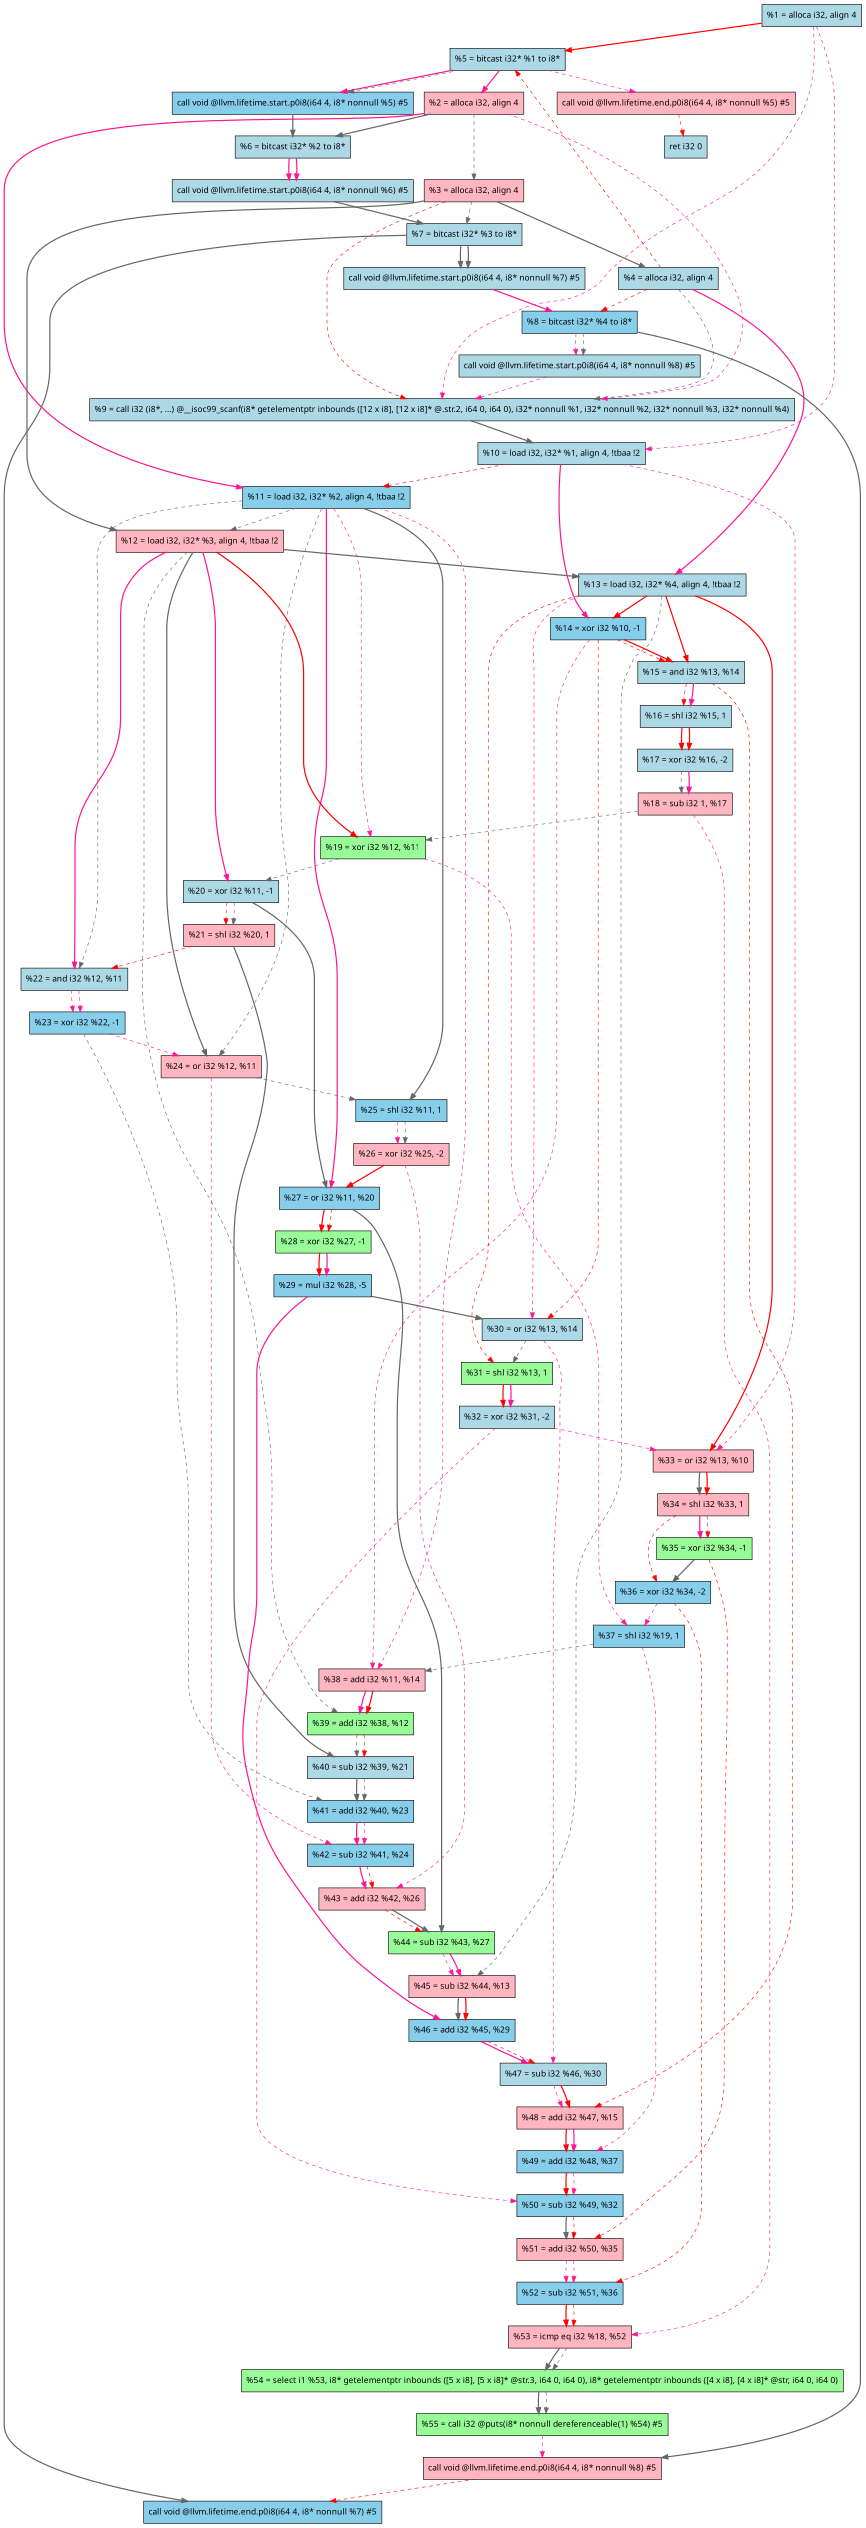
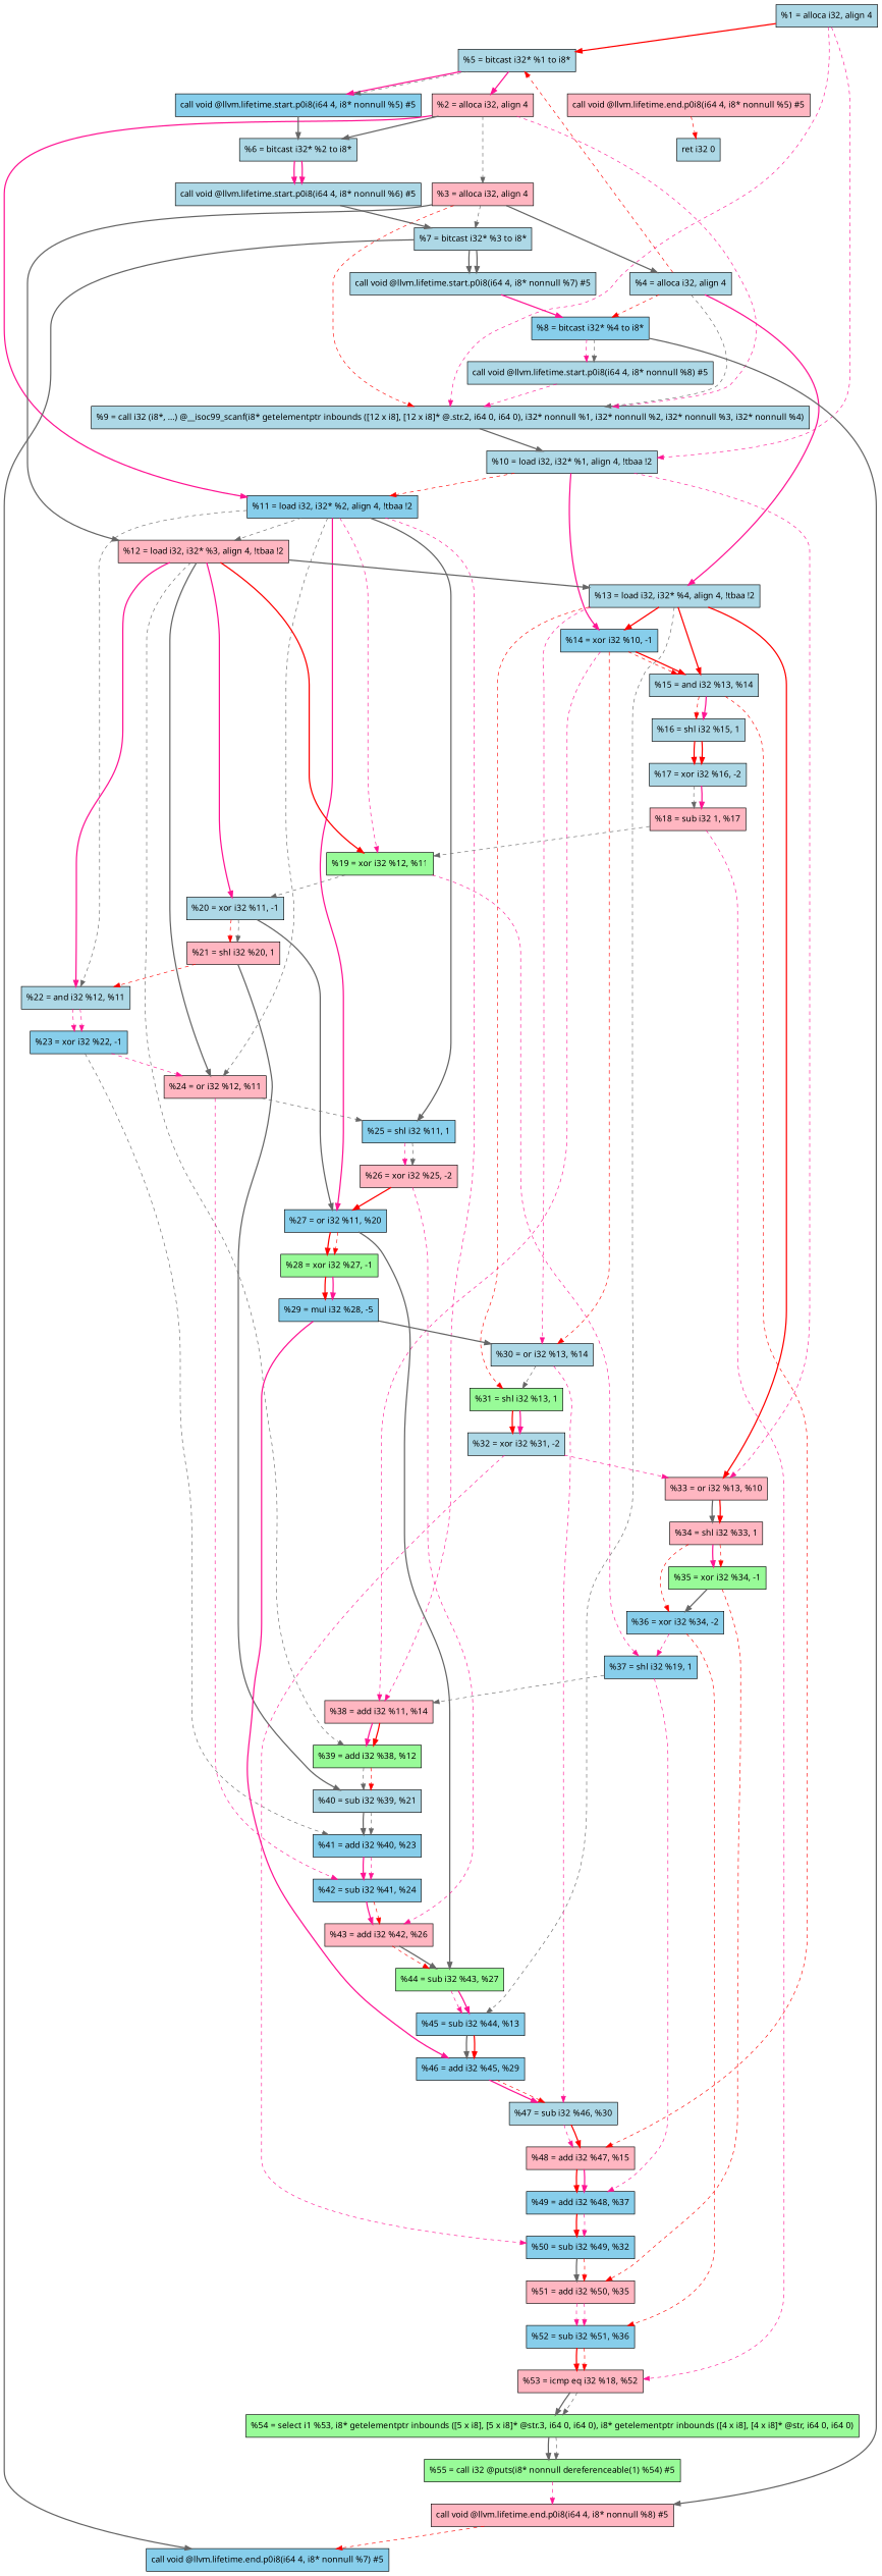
  digraph {
    fontname="Noto Sans"
    node [fillcolor=lightblue fontname="Noto Sans" shape=record style=filled]
    edge [color=deeppink fontname="Noto Sans" style=dashed]
    n1 [label="  %1 = alloca i32, align 4"]
    n2 [label="  %5 = bitcast i32* %1 to i8*"]
    n3 [label="  %9 = call i32 (i8*, ...) @__isoc99_scanf(i8* getelementptr inbounds ([12 x i8], [12 x i8]* @.str.2, i64 0, i64 0), i32* nonnull %1, i32* nonnull %2, i32* nonnull %3, i32* nonnull %4)"]
    n4 [label="  %10 = load i32, i32* %1, align 4, !tbaa !2"]
    n5 [fillcolor=lightpink label="  %2 = alloca i32, align 4"]
    n6 [fillcolor=lightpink label="  %3 = alloca i32, align 4"]
    n7 [label="  %6 = bitcast i32* %2 to i8*"]
    n8 [fillcolor=skyblue label="  %11 = load i32, i32* %2, align 4, !tbaa !2"]
    n9 [fillcolor=skyblue label="  call void @llvm.lifetime.start.p0i8(i64 4, i8* nonnull %5) #5"]
    n10 [fillcolor=lightpink label="  call void @llvm.lifetime.end.p0i8(i64 4, i8* nonnull %5) #5"]
    n11 [fillcolor=skyblue label="  %14 = xor i32 %10, -1"]
    n12 [fillcolor=lightpink label="  %33 = or i32 %13, %10"]
    n13 [label="  %4 = alloca i32, align 4"]
    n14 [label="  %7 = bitcast i32* %3 to i8*"]
    n15 [fillcolor=lightpink label="  %12 = load i32, i32* %3, align 4, !tbaa !2"]
    n16 [label="  call void @llvm.lifetime.start.p0i8(i64 4, i8* nonnull %6) #5"]
    n17 [fillcolor=palegreen label="  %19 = xor i32 %12, %11"]
    n18 [label="  %22 = and i32 %12, %11"]
    n19 [fillcolor=lightpink label="  %24 = or i32 %12, %11"]
    n20 [fillcolor=skyblue label="  %25 = shl i32 %11, 1"]
    n21 [fillcolor=skyblue label="  %27 = or i32 %11, %20"]
    n22 [fillcolor=lightpink label="  %38 = add i32 %11, %14"]
    n23 [fillcolor=skyblue label="  %8 = bitcast i32* %4 to i8*"]
    n24 [label="  %13 = load i32, i32* %4, align 4, !tbaa !2"]
    n25 [label="  call void @llvm.lifetime.start.p0i8(i64 4, i8* nonnull %7) #5"]
    n26 [fillcolor=skyblue label="  call void @llvm.lifetime.end.p0i8(i64 4, i8* nonnull %7) #5"]
    n27 [label="%20 = xor i32 %11, -1"]
    n28 [fillcolor=palegreen label="  %39 = add i32 %38, %12"]
    n29 [label="  call void @llvm.lifetime.start.p0i8(i64 4, i8* nonnull %8) #5"]
    n30 [fillcolor=lightpink label="  call void @llvm.lifetime.end.p0i8(i64 4, i8* nonnull %8) #5"]
    n31 [label="  %15 = and i32 %13, %14"]
    n32 [label="  %30 = or i32 %13, %14"]
    n33 [fillcolor=palegreen label="  %31 = shl i32 %13, 1"]
-   n34 [fillcolor=lightpink label="  %45 = sub i32 %44, %13"]
+   n34 [fillcolor=skyblue label="  %45 = sub i32 %44, %13"]
    n35 [label="  ret i32 0"]
    n36 [fillcolor=lightpink label="  %34 = shl i32 %33, 1"]
    n37 [fillcolor=skyblue label="  %37 = shl i32 %19, 1"]
    n38 [fillcolor=skyblue label="  %23 = xor i32 %22, -1"]
    n39 [fillcolor=skyblue label="  %42 = sub i32 %41, %24"]
    n40 [fillcolor=lightpink label="  %26 = xor i32 %25, -2"]
    n41 [fillcolor=palegreen label="  %28 = xor i32 %27, -1"]
    n42 [fillcolor=palegreen label="  %44 = sub i32 %43, %27"]
    n43 [fillcolor=lightpink label="  %21 = shl i32 %20, 1"]
    n44 [label="  %40 = sub i32 %39, %21"]
    n45 [label="  %16 = shl i32 %15, 1"]
    n46 [fillcolor=lightpink label="  %48 = add i32 %47, %15"]
    n47 [label="  %47 = sub i32 %46, %30"]
    n48 [label="  %32 = xor i32 %31, -2"]
    n49 [fillcolor=skyblue label="  %46 = add i32 %45, %29"]
    n50 [label="  %17 = xor i32 %16, -2"]
    n51 [fillcolor=skyblue label="  %49 = add i32 %48, %37"]
    n52 [fillcolor=lightpink label="  %18 = sub i32 1, %17"]
    n53 [fillcolor=lightpink label="  %53 = icmp eq i32 %18, %52"]
    n54 [fillcolor=palegreen label="  %54 = select i1 %53, i8* getelementptr inbounds ([5 x i8], [5 x i8]* @str.3, i64 0, i64 0), i8* getelementptr inbounds ([4 x i8], [4 x i8]* @str, i64 0, i64 0)"]
    n55 [fillcolor=skyblue label="  %41 = add i32 %40, %23"]
    n56 [fillcolor=lightpink label="  %43 = add i32 %42, %26"]
    n57 [fillcolor=skyblue label="  %29 = mul i32 %28, -5"]
    n58 [fillcolor=skyblue label="  %50 = sub i32 %49, %32"]
    n59 [fillcolor=lightpink label="  %51 = add i32 %50, %35"]
    n60 [fillcolor=palegreen label="  %35 = xor i32 %34, -1"]
    n61 [fillcolor=skyblue label="  %36 = xor i32 %34, -2"]
    n62 [fillcolor=skyblue label="  %52 = sub i32 %51, %36"]
    n63 [fillcolor=palegreen label="  %55 = call i32 @puts(i8* nonnull dereferenceable(1) %54) #5"]
    n1 -> n2 [color=red style=bold]
    n1 -> n3
    n1 -> n4
    n2 -> n5 [style=bold]
    n2 -> n9 [style=bold]
    n2 -> n9 [color=gray40]
-   n2 -> n10
    n3 -> n4 [color=gray40 style=bold]
    n4 -> n8 [color=red]
    n4 -> n11 [style=bold]
    n4 -> n12
    n5 -> n3
    n5 -> n6 [color=gray40]
    n5 -> n7 [color=gray40 style=bold]
    n5 -> n8 [style=bold]
    n6 -> n3 [color=red]
    n6 -> n13 [color=gray40 style=bold]
    n6 -> n14 [color=gray40]
    n6 -> n15 [color=gray40 style=bold]
    n7 -> n16 [style=bold]
    n7 -> n16 [style=bold]
    n8 -> n15 [color=gray40]
    n8 -> n17
    n8 -> n18 [color=gray40]
    n8 -> n19 [color=gray40]
    n8 -> n20 [color=gray40 style=bold]
    n8 -> n21 [style=bold]
    n8 -> n22
    n9 -> n7 [color=gray40 style=bold]
    n10 -> n35 [color=red]
    n11 -> n22
    n11 -> n31 [color=red]
    n11 -> n31 [color=red style=bold]
    n11 -> n32 [color=red]
    n12 -> n36 [color=gray40 style=bold]
    n12 -> n36 [color=red style=bold]
    n13 -> n2 [color=red]
    n13 -> n3 [color=gray40]
    n13 -> n23 [color=red]
    n13 -> n24 [style=bold]
    n14 -> n25 [color=gray40 style=bold]
    n14 -> n25 [color=gray40 style=bold]
    n14 -> n26 [color=gray40 style=bold]
    n15 -> n17 [color=red style=bold]
    n15 -> n18 [style=bold]
    n15 -> n19 [color=gray40 style=bold]
    n15 -> n24 [color=gray40 style=bold]
    n15 -> n27 [style=bold]
    n15 -> n28 [color=gray40]
    n16 -> n14 [color=gray40 style=bold]
    n17 -> n27 [color=gray40]
    n17 -> n37
    n18 -> n38
    n18 -> n38
    n19 -> n20 [color=gray40]
    n19 -> n39
    n20 -> n40
    n20 -> n40 [color=gray40]
    n21 -> n41 [color=red style=bold]
    n21 -> n41 [color=red]
    n21 -> n42 [color=gray40 style=bold]
    n22 -> n28 [style=bold]
    n22 -> n28 [color=red style=bold]
    n23 -> n29
    n23 -> n29 [color=gray40]
    n23 -> n30 [color=gray40 style=bold]
    n24 -> n11 [color=red style=bold]
    n24 -> n12 [color=red style=bold]
    n24 -> n31 [color=red style=bold]
    n24 -> n32
    n24 -> n33 [color=red]
    n24 -> n34 [color=gray40]
    n25 -> n23 [style=bold]
    n27 -> n21 [color=gray40 style=bold]
    n27 -> n43 [color=red]
    n27 -> n43 [color=gray40]
    n28 -> n44 [color=gray40]
    n28 -> n44 [color=red]
    n29 -> n3
    n30 -> n26 [color=red]
    n31 -> n45 [color=red]
    n31 -> n45 [style=bold]
    n31 -> n46 [color=red]
    n32 -> n33 [color=gray40]
    n32 -> n47
    n33 -> n48 [color=red style=bold]
    n33 -> n48 [style=bold]
    n34 -> n49 [color=gray40 style=bold]
    n34 -> n49 [color=red style=bold]
    n36 -> n60 [style=bold]
    n36 -> n60 [color=red]
    n36 -> n61 [color=red]
    n37 -> n22 [color=gray40]
    n37 -> n51
    n38 -> n19
    n38 -> n55 [color=gray40]
    n39 -> n56 [style=bold]
    n39 -> n56 [color=red]
    n40 -> n21 [color=red style=bold]
    n40 -> n56
    n41 -> n57 [color=red style=bold]
    n41 -> n57 [style=bold]
    n42 -> n34
    n42 -> n34 [style=bold]
    n43 -> n18 [color=red]
    n43 -> n44 [color=gray40 style=bold]
    n44 -> n55 [color=gray40 style=bold]
    n44 -> n55 [color=gray40]
    n45 -> n50 [color=red style=bold]
    n45 -> n50 [color=red style=bold]
    n46 -> n51 [color=red style=bold]
    n46 -> n51 [style=bold]
    n47 -> n46
    n47 -> n46 [color=red style=bold]
    n48 -> n12
    n48 -> n58
    n49 -> n47 [style=bold]
    n49 -> n47 [color=red]
    n50 -> n52 [color=gray40]
    n50 -> n52 [style=bold]
    n51 -> n58 [color=red style=bold]
    n51 -> n58
    n52 -> n17 [color=gray40]
    n52 -> n53
    n53 -> n54 [color=gray40 style=bold]
    n53 -> n54 [color=gray40]
    n54 -> n63 [color=gray40 style=bold]
    n54 -> n63 [color=gray40]
    n55 -> n39 [style=bold]
    n55 -> n39
    n56 -> n42 [color=red]
    n56 -> n42 [color=gray40 style=bold]
    n57 -> n32 [color=gray40 style=bold]
    n57 -> n49 [style=bold]
    n58 -> n59 [color=gray40 style=bold]
    n58 -> n59 [color=red]
    n59 -> n62
    n59 -> n62
    n60 -> n59 [color=red]
    n60 -> n61 [color=gray40 style=bold]
    n61 -> n37
    n61 -> n62 [color=red]
    n62 -> n53 [color=red style=bold]
    n62 -> n53 [color=red]
    n63 -> n30
  }
